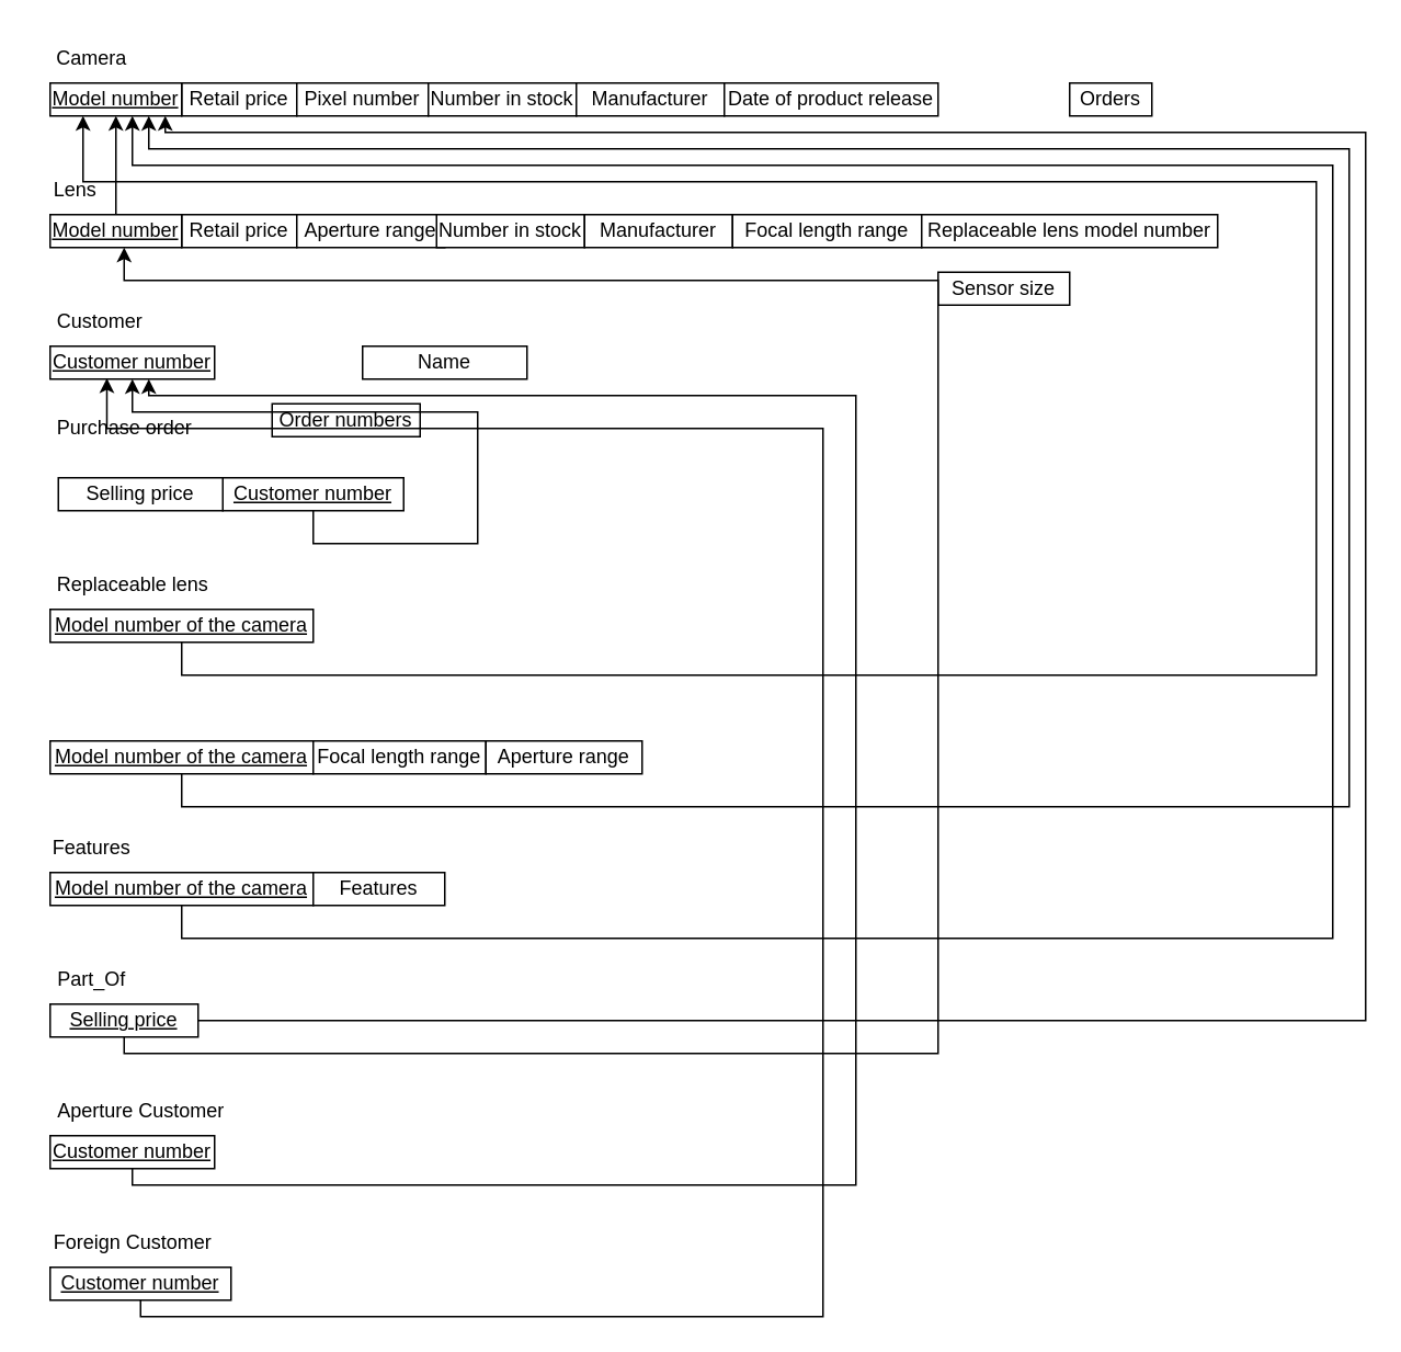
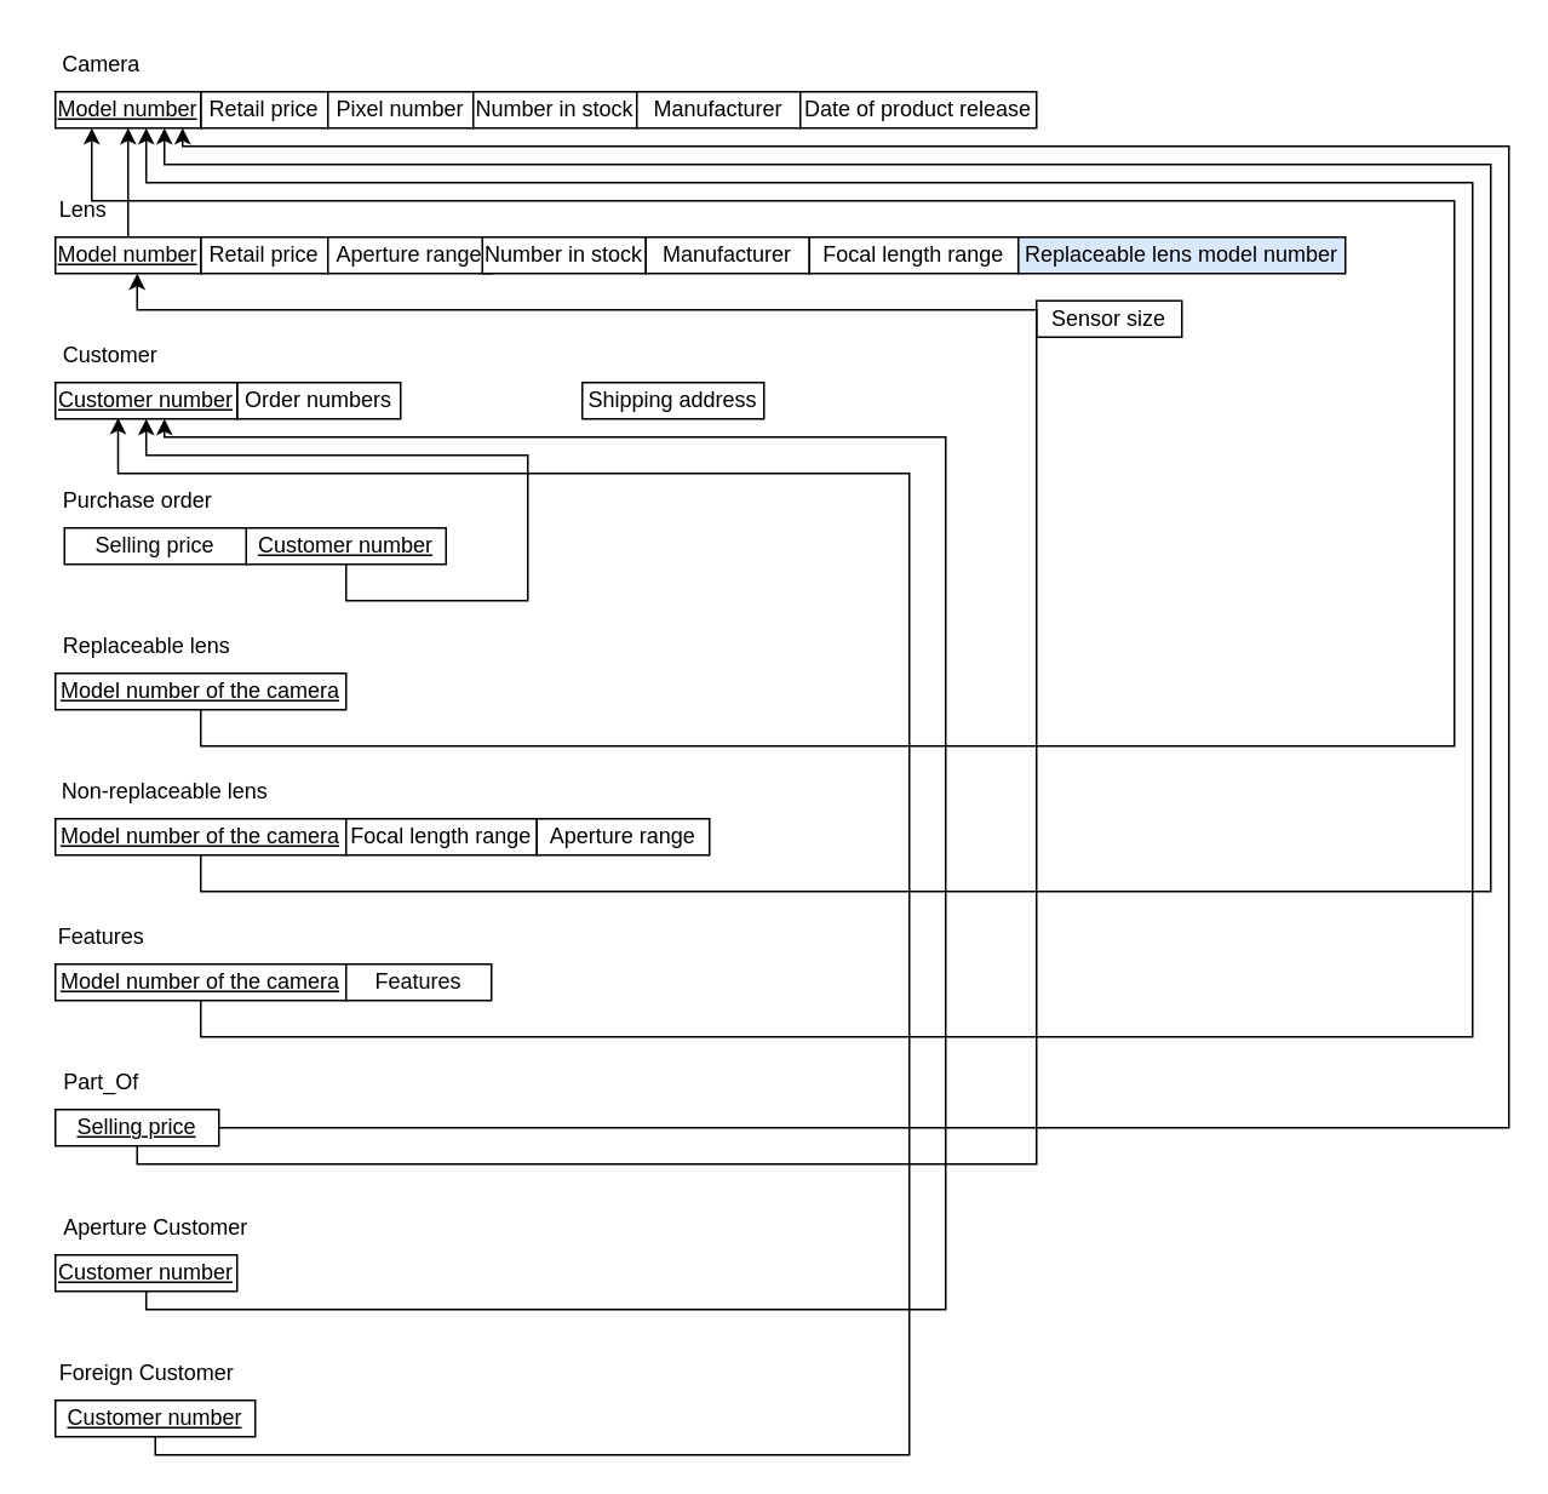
  <mxCell id="0" />
  <mxCell id="1" parent="0" />
  <mxCell id="2" value="Retail price" style="whiteSpace=wrap;html=1;align=center;" vertex="1" parent="1"><mxGeometry x="110" y="50" width="70" height="20" as="geometry" /></mxCell>
  <mxCell id="3" value="Camera" style="text;html=1;align=center;verticalAlign=middle;resizable=0;points=[];autosize=1;strokeColor=none;fillColor=none;" vertex="1" parent="1"><mxGeometry x="20" y="20" width="70" height="30" as="geometry" /></mxCell>
  <mxCell id="4" value="Pixel number" style="whiteSpace=wrap;html=1;align=center;" vertex="1" parent="1"><mxGeometry x="180" y="50" width="80" height="20" as="geometry" /></mxCell>
  <mxCell id="5" value="&lt;u&gt;Model number&lt;/u&gt;" style="whiteSpace=wrap;html=1;align=center;" vertex="1" parent="1"><mxGeometry x="30" y="50" width="80" height="20" as="geometry" /></mxCell>
  <mxCell id="6" value="Number in stock" style="whiteSpace=wrap;html=1;align=center;" vertex="1" parent="1"><mxGeometry x="260" y="50" width="90" height="20" as="geometry" /></mxCell>
  <mxCell id="7" value="Manufacturer" style="whiteSpace=wrap;html=1;align=center;" vertex="1" parent="1"><mxGeometry x="350" y="50" width="90" height="20" as="geometry" /></mxCell>
  <mxCell id="8" value="Date of product release" style="whiteSpace=wrap;html=1;align=center;" vertex="1" parent="1"><mxGeometry x="440" y="50" width="130" height="20" as="geometry" /></mxCell>
  <mxCell id="9" value="Sensor size" style="whiteSpace=wrap;html=1;align=center;" vertex="1" parent="1"><mxGeometry x="570" y="165" width="80" height="20" as="geometry" /></mxCell>
  <mxCell id="10" value="Lens" style="text;html=1;align=center;verticalAlign=middle;resizable=0;points=[];autosize=1;strokeColor=none;fillColor=none;" vertex="1" parent="1"><mxGeometry x="20" y="100" width="50" height="30" as="geometry" /></mxCell>
  <mxCell id="11" value="Retail price" style="whiteSpace=wrap;html=1;align=center;" vertex="1" parent="1"><mxGeometry x="110" y="130" width="70" height="20" as="geometry" /></mxCell>
  <mxCell id="12" value="Aperture range" style="whiteSpace=wrap;html=1;align=center;" vertex="1" parent="1"><mxGeometry x="180" y="130" width="90" height="20" as="geometry" /></mxCell>
  <mxCell id="13" style="edgeStyle=orthogonalEdgeStyle;rounded=0;orthogonalLoop=1;jettySize=auto;html=1;" edge="1" parent="1" source="14" target="5"><mxGeometry relative="1" as="geometry" /></mxCell>
  <mxCell id="14" value="&lt;u&gt;Model number&lt;/u&gt;" style="whiteSpace=wrap;html=1;align=center;" vertex="1" parent="1"><mxGeometry x="30" y="130" width="80" height="20" as="geometry" /></mxCell>
  <mxCell id="15" value="Number in stock" style="whiteSpace=wrap;html=1;align=center;" vertex="1" parent="1"><mxGeometry x="265" y="130" width="90" height="20" as="geometry" /></mxCell>
  <mxCell id="16" value="Manufacturer" style="whiteSpace=wrap;html=1;align=center;" vertex="1" parent="1"><mxGeometry x="355" y="130" width="90" height="20" as="geometry" /></mxCell>
  <mxCell id="17" value="Focal length range" style="whiteSpace=wrap;html=1;align=center;" vertex="1" parent="1"><mxGeometry x="445" y="130" width="115" height="20" as="geometry" /></mxCell>
- <mxCell id="18" value="Orders" style="whiteSpace=wrap;html=1;align=center;" vertex="1" parent="1"><mxGeometry x="650" y="50" width="50" height="20" as="geometry" /></mxCell>
  <mxCell id="19" value="Customer" style="text;html=1;align=center;verticalAlign=middle;resizable=0;points=[];autosize=1;strokeColor=none;fillColor=none;" vertex="1" parent="1"><mxGeometry x="20" y="180" width="80" height="30" as="geometry" /></mxCell>
- <mxCell id="20" value="Order numbers" style="whiteSpace=wrap;html=1;align=center;" vertex="1" parent="1"><mxGeometry x="165" y="245" width="90" height="20" as="geometry" /></mxCell>
+ <mxCell id="20" value="Order numbers" style="whiteSpace=wrap;html=1;align=center;" vertex="1" parent="1"><mxGeometry x="130" y="210" width="90" height="20" as="geometry" /></mxCell>
  <mxCell id="21" value="&lt;u&gt;Customer number&lt;/u&gt;" style="whiteSpace=wrap;html=1;align=center;" vertex="1" parent="1"><mxGeometry x="30" y="210" width="100" height="20" as="geometry" /></mxCell>
- <mxCell id="22" value="Purchase order" style="text;html=1;align=center;verticalAlign=middle;resizable=0;points=[];autosize=1;strokeColor=none;fillColor=none;" vertex="1" parent="1"><mxGeometry x="20" y="245" width="110" height="30" as="geometry" /></mxCell>
+ <mxCell id="22" value="Purchase order" style="text;html=1;align=center;verticalAlign=middle;resizable=0;points=[];autosize=1;strokeColor=none;fillColor=none;" vertex="1" parent="1"><mxGeometry x="20" y="260" width="110" height="30" as="geometry" /></mxCell>
  <mxCell id="23" style="edgeStyle=orthogonalEdgeStyle;rounded=0;orthogonalLoop=1;jettySize=auto;html=1;" edge="1" parent="1" source="24" target="21"><mxGeometry relative="1" as="geometry"><Array as="points"><mxPoint x="190" y="330" /><mxPoint x="290" y="330" /><mxPoint x="290" y="250" /><mxPoint x="80" y="250" /></Array></mxGeometry></mxCell>
  <mxCell id="24" value="&lt;u&gt;Customer number&lt;/u&gt;" style="whiteSpace=wrap;html=1;align=center;" vertex="1" parent="1"><mxGeometry x="135" y="290" width="110" height="20" as="geometry" /></mxCell>
  <mxCell id="25" value="Selling price" style="whiteSpace=wrap;html=1;align=center;" vertex="1" parent="1"><mxGeometry x="35" y="290" width="100" height="20" as="geometry" /></mxCell>
  <mxCell id="26" style="edgeStyle=orthogonalEdgeStyle;rounded=0;orthogonalLoop=1;jettySize=auto;html=1;entryX=0.25;entryY=1;entryDx=0;entryDy=0;" edge="1" parent="1" source="27" target="5"><mxGeometry relative="1" as="geometry"><Array as="points"><mxPoint x="110" y="410" /><mxPoint x="800" y="410" /><mxPoint x="800" y="110" /><mxPoint x="50" y="110" /></Array></mxGeometry></mxCell>
  <mxCell id="27" value="&lt;u&gt;Model number of the camera&lt;/u&gt;" style="whiteSpace=wrap;html=1;align=center;" vertex="1" parent="1"><mxGeometry x="30" y="370" width="160" height="20" as="geometry" /></mxCell>
  <mxCell id="28" value="Replaceable lens" style="text;html=1;align=center;verticalAlign=middle;resizable=0;points=[];autosize=1;strokeColor=none;fillColor=none;" vertex="1" parent="1"><mxGeometry x="20" y="340" width="120" height="30" as="geometry" /></mxCell>
  <mxCell id="29" style="edgeStyle=orthogonalEdgeStyle;rounded=0;orthogonalLoop=1;jettySize=auto;html=1;" edge="1" parent="1" source="30" target="5"><mxGeometry relative="1" as="geometry"><mxPoint x="630" y="90" as="targetPoint" /><Array as="points"><mxPoint x="110" y="490" /><mxPoint x="820" y="490" /><mxPoint x="820" y="90" /><mxPoint x="90" y="90" /></Array></mxGeometry></mxCell>
  <mxCell id="30" value="&lt;u&gt;Model number of the camera&lt;/u&gt;" style="whiteSpace=wrap;html=1;align=center;" vertex="1" parent="1"><mxGeometry x="30" y="450" width="160" height="20" as="geometry" /></mxCell>
+ <mxCell id="31" value="Non-replaceable lens" style="text;html=1;align=center;verticalAlign=middle;resizable=0;points=[];autosize=1;strokeColor=none;fillColor=none;" vertex="1" parent="1"><mxGeometry x="20" y="420" width="140" height="30" as="geometry" /></mxCell>
  <mxCell id="32" value="Focal length range" style="whiteSpace=wrap;html=1;align=center;" vertex="1" parent="1"><mxGeometry x="190" y="450" width="105" height="20" as="geometry" /></mxCell>
  <mxCell id="33" value="Aperture range" style="whiteSpace=wrap;html=1;align=center;" vertex="1" parent="1"><mxGeometry x="295" y="450" width="95" height="20" as="geometry" /></mxCell>
  <mxCell id="34" style="edgeStyle=orthogonalEdgeStyle;rounded=0;orthogonalLoop=1;jettySize=auto;html=1;" edge="1" parent="1" source="35" target="5"><mxGeometry relative="1" as="geometry"><mxPoint x="650" y="180" as="targetPoint" /><Array as="points"><mxPoint x="110" y="570" /><mxPoint x="810" y="570" /><mxPoint x="810" y="100" /><mxPoint x="80" y="100" /></Array></mxGeometry></mxCell>
  <mxCell id="35" value="&lt;u&gt;Model number of the camera&lt;/u&gt;" style="whiteSpace=wrap;html=1;align=center;" vertex="1" parent="1"><mxGeometry x="30" y="530" width="160" height="20" as="geometry" /></mxCell>
  <mxCell id="36" value="Features" style="text;html=1;align=center;verticalAlign=middle;resizable=0;points=[];autosize=1;strokeColor=none;fillColor=none;" vertex="1" parent="1"><mxGeometry x="20" y="500" width="70" height="30" as="geometry" /></mxCell>
  <mxCell id="37" value="Features" style="whiteSpace=wrap;html=1;align=center;" vertex="1" parent="1"><mxGeometry x="190" y="530" width="80" height="20" as="geometry" /></mxCell>
  <mxCell id="38" style="edgeStyle=orthogonalEdgeStyle;rounded=0;orthogonalLoop=1;jettySize=auto;html=1;" edge="1" parent="1" source="40" target="14"><mxGeometry relative="1" as="geometry"><Array as="points"><mxPoint x="75" y="640" /><mxPoint x="570" y="640" /><mxPoint x="570" y="170" /><mxPoint x="75" y="170" /></Array></mxGeometry></mxCell>
  <mxCell id="39" style="edgeStyle=orthogonalEdgeStyle;rounded=0;orthogonalLoop=1;jettySize=auto;html=1;" edge="1" parent="1" source="40" target="5"><mxGeometry relative="1" as="geometry"><mxPoint x="590" y="80" as="targetPoint" /><Array as="points"><mxPoint x="830" y="620" /><mxPoint x="830" y="80" /><mxPoint x="100" y="80" /></Array></mxGeometry></mxCell>
  <mxCell id="40" value="&lt;u&gt;Selling price&lt;/u&gt;" style="whiteSpace=wrap;html=1;align=center;" vertex="1" parent="1"><mxGeometry x="30" y="610" width="90" height="20" as="geometry" /></mxCell>
  <mxCell id="41" value="Part_Of" style="text;html=1;align=center;verticalAlign=middle;resizable=0;points=[];autosize=1;strokeColor=none;fillColor=none;" vertex="1" parent="1"><mxGeometry x="25" y="580" width="60" height="30" as="geometry" /></mxCell>
  <mxCell id="42" style="edgeStyle=orthogonalEdgeStyle;rounded=0;orthogonalLoop=1;jettySize=auto;html=1;entryX=0.6;entryY=1;entryDx=0;entryDy=0;entryPerimeter=0;" edge="1" parent="1" source="43" target="21"><mxGeometry relative="1" as="geometry"><Array as="points"><mxPoint x="80" y="720" /><mxPoint x="520" y="720" /><mxPoint x="520" y="240" /><mxPoint x="90" y="240" /></Array></mxGeometry></mxCell>
  <mxCell id="43" value="&lt;u&gt;Customer number&lt;/u&gt;" style="whiteSpace=wrap;html=1;align=center;" vertex="1" parent="1"><mxGeometry x="30" y="690" width="100" height="20" as="geometry" /></mxCell>
  <mxCell id="44" value="Aperture Customer" style="text;html=1;align=center;verticalAlign=middle;resizable=0;points=[];autosize=1;strokeColor=none;fillColor=none;" vertex="1" parent="1"><mxGeometry x="20" y="660" width="130" height="30" as="geometry" /></mxCell>
  <mxCell id="45" style="edgeStyle=orthogonalEdgeStyle;rounded=0;orthogonalLoop=1;jettySize=auto;html=1;entryX=0.345;entryY=0.975;entryDx=0;entryDy=0;entryPerimeter=0;" edge="1" parent="1" source="46" target="21"><mxGeometry relative="1" as="geometry"><Array as="points"><mxPoint x="85" y="800" /><mxPoint x="500" y="800" /><mxPoint x="500" y="260" /><mxPoint x="65" y="260" /></Array></mxGeometry></mxCell>
  <mxCell id="46" value="&lt;u&gt;Customer number&lt;/u&gt;" style="whiteSpace=wrap;html=1;align=center;" vertex="1" parent="1"><mxGeometry x="30" y="770" width="110" height="20" as="geometry" /></mxCell>
  <mxCell id="47" value="Foreign Customer" style="text;html=1;align=center;verticalAlign=middle;resizable=0;points=[];autosize=1;strokeColor=none;fillColor=none;" vertex="1" parent="1"><mxGeometry x="20" y="740" width="120" height="30" as="geometry" /></mxCell>
- <mxCell id="49" value="Name" style="whiteSpace=wrap;html=1;align=center;" vertex="1" parent="1"><mxGeometry x="220" y="210" width="100" height="20" as="geometry" /></mxCell>
- <mxCell id="50" value="Replaceable lens model number" style="whiteSpace=wrap;html=1;align=center;" vertex="1" parent="1"><mxGeometry x="560" y="130" width="180" height="20" as="geometry" /></mxCell>
+ <mxCell id="48" value="Shipping address" style="whiteSpace=wrap;html=1;align=center;" vertex="1" parent="1"><mxGeometry x="320" y="210" width="100" height="20" as="geometry" /></mxCell>
+ <mxCell id="50" value="Replaceable lens model number" style="whiteSpace=wrap;html=1;align=center;fillColor=#dae8fc;" vertex="1" parent="1"><mxGeometry x="560" y="130" width="180" height="20" as="geometry" /></mxCell>
